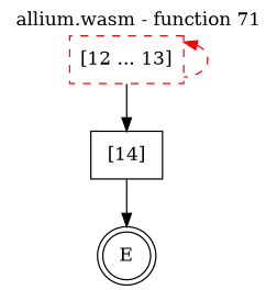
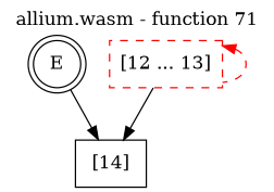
  digraph {
    label="allium.wasm - function 71"
    labelfontcolor=black
    labelfontname=Helvetica
    labelfontsize=16
    labelloc=t
    node [shape=box]
    E [shape=doublecircle]
    n2 [color=red label="[12 ... 13]" style=dashed]
    n3 [color=black label="[14]" style=solid]
    n2 -> n2 [color=red dir=back style=dashed]
    n2 -> n3
-   n3 -> E
+   E -> n3
  }
